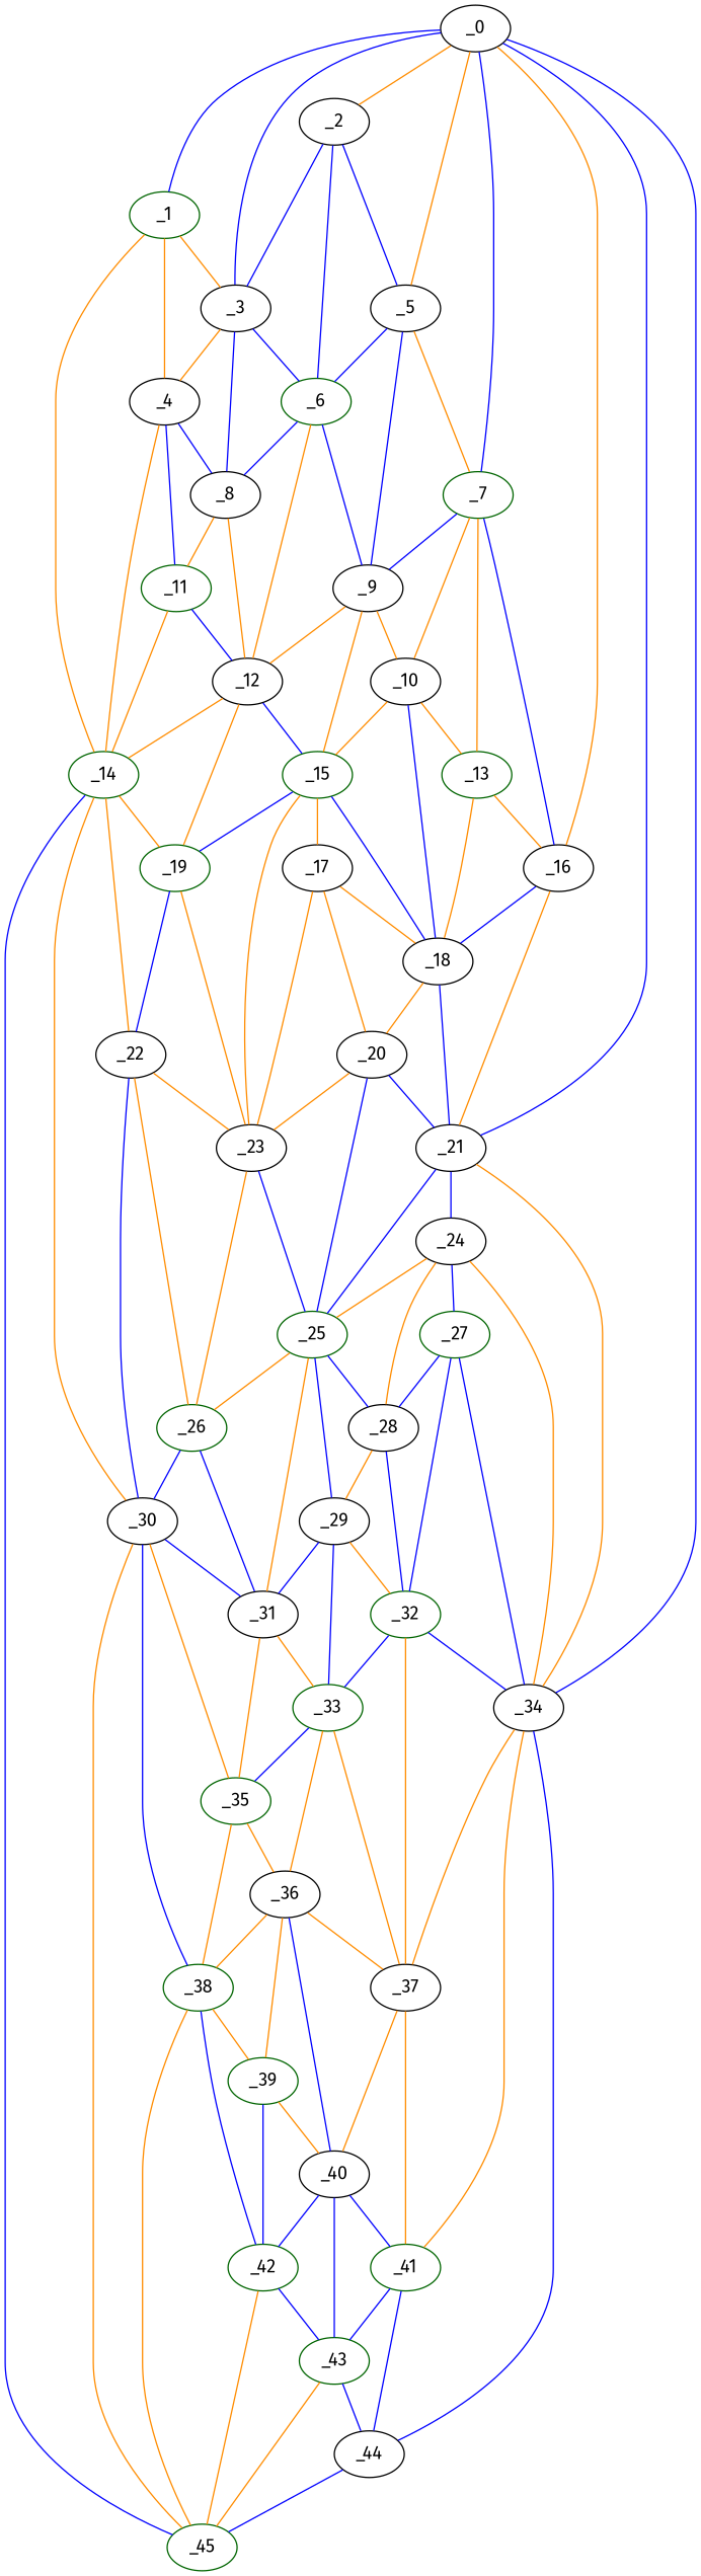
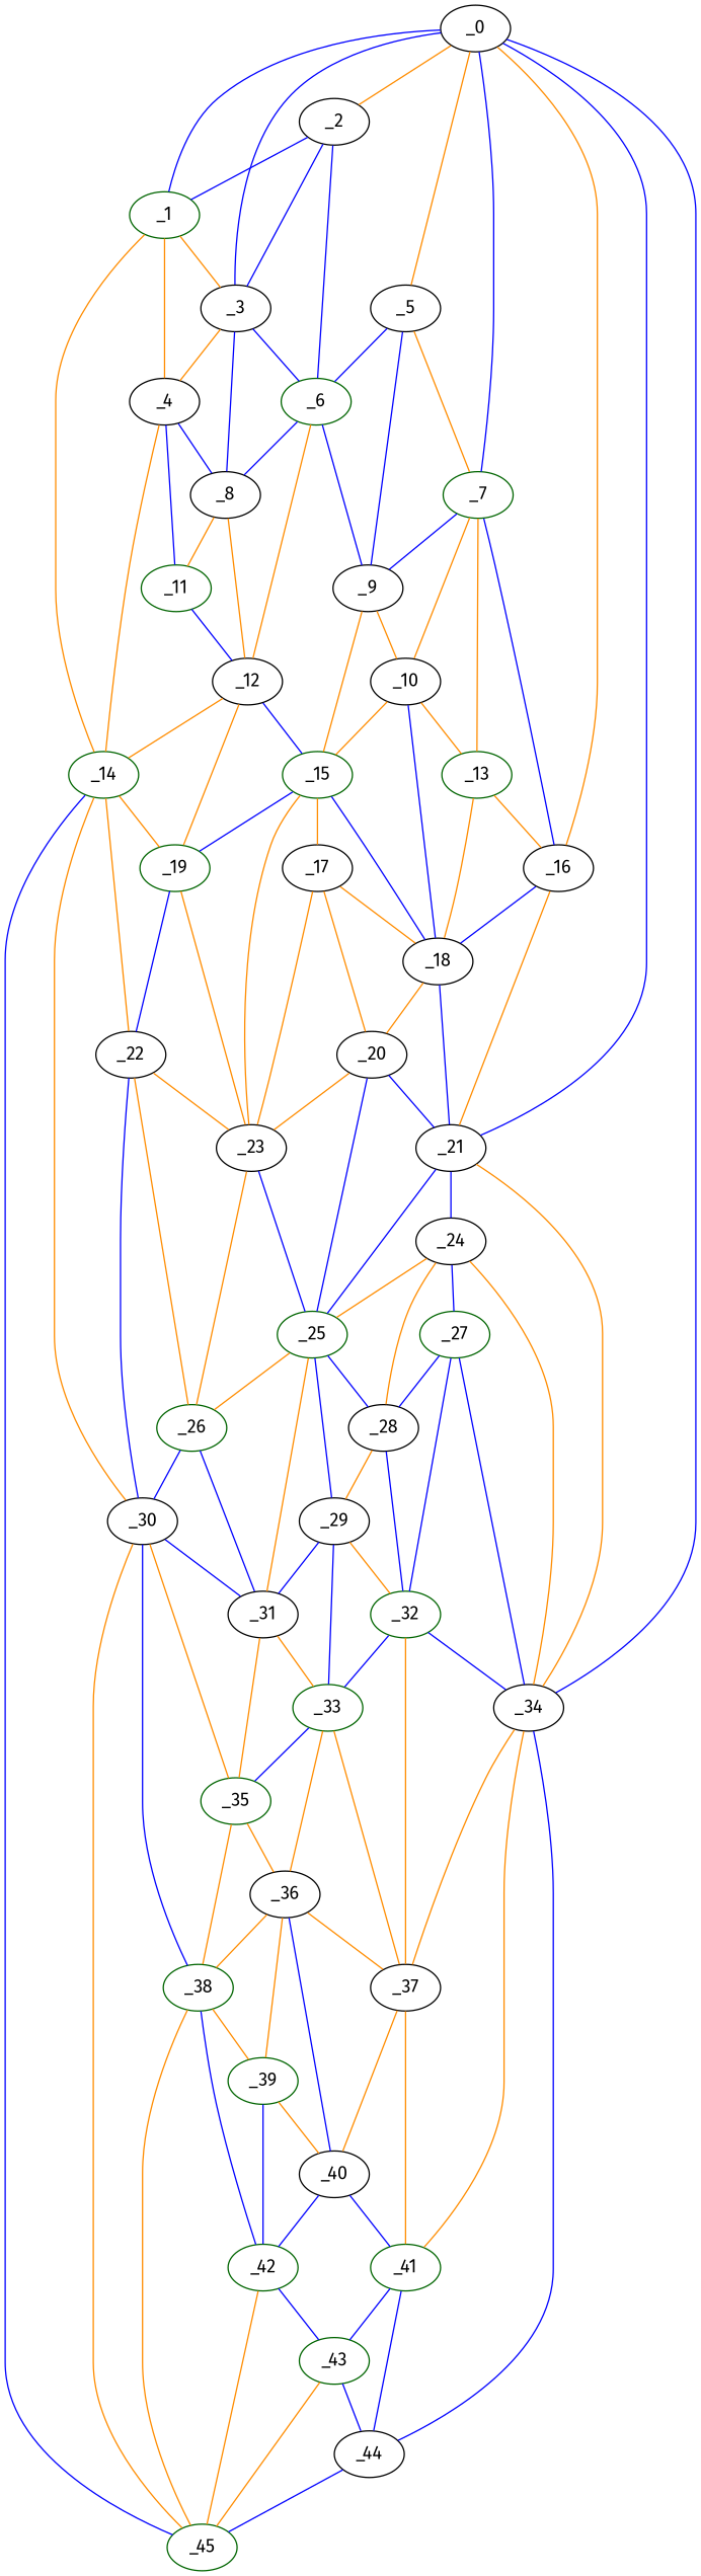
  graph {
    fontname="Fira Sans"
    node [color=black fontname="Fira Sans" x=90 y=73]
    edge [color=darkorange fontname="Fira Sans" valence=2]
    _0 [x=5]
    _1 [color=darkgreen x=7 y=37]
    _2 [x=13 y=71]
    _3 [x=16 y=57]
    _5 [x=22 y=74]
    _7 [color=darkgreen x=26 y=75]
    _16 [x=46 y=82]
    _21 [x=55 y=86]
    _34 [y=101]
    _4 [x=20 y=36]
    _14 [color=darkgreen x=41 y=25]
    _6 [color=darkgreen x=23 y=59]
    _8 [x=27 y=38]
    _9 [x=31 y=65]
    _10 [x=35 y=74]
    _13 [color=darkgreen x=40 y=79]
    _18 [x=47]
    _25 [color=darkgreen x=65]
    _24 [x=63 y=88]
    _37 [x=99 y=74]
    _41 [color=darkgreen x=109 y=82]
    _44 [x=123 y=87]
    _11 [color=darkgreen x=36 y=34]
    _19 [color=darkgreen x=53 y=41]
    _22 [x=62 y=42]
    _30 [x=77 y=47]
    _45 [color=darkgreen x=125 y=51]
    _12 [x=40 y=41]
    _15 [color=darkgreen x=42 y=66]
    _20 [x=54 y=70]
    _26 [color=darkgreen x=70 y=51]
    _31 [x=80 y=54]
    _28 [x=74 y=82]
    _29 [x=75 y=78]
    _27 [color=darkgreen x=73 y=91]
    _40 [x=106 y=69]
    _43 [color=darkgreen x=122 y=66]
    _23 [x=62 y=49]
    _35 [color=darkgreen x=91 y=52]
    _38 [color=darkgreen x=101 y=53]
    _17 [x=47 y=69]
    _33 [color=darkgreen y=64]
    _36 [x=98 y=64]
    _39 [color=darkgreen x=105 y=62]
    _42 [color=darkgreen x=111 y=56]
    _32 [color=darkgreen x=81 y=78]
    _0 -- _1 [color=blue valence=1]
    _0 -- _2 [valence=1]
    _0 -- _3 [color=blue valence=1]
    _0 -- _5 [valence=1]
    _0 -- _7 [color=blue]
    _0 -- _16 [valence=1]
    _0 -- _21 [color=blue valence=1]
    _0 -- _34 [color=blue valence=1]
    _1 -- _3
    _1 -- _4 [valence=1]
    _1 -- _14 [valence=1]
    _2 -- _3 [color=blue]
-   _2 -- _5 [color=blue]
+   _2 -- _1 [color=blue]
    _2 -- _6 [color=blue valence=1]
    _3 -- _4
    _3 -- _6 [color=blue valence=1]
    _3 -- _8 [color=blue]
    _5 -- _7 [valence=1]
    _5 -- _6 [color=blue valence=1]
    _5 -- _9 [color=blue]
    _7 -- _16 [color=blue valence=1]
    _7 -- _9 [color=blue]
    _7 -- _10
    _7 -- _13
    _16 -- _21
    _16 -- _18 [color=blue]
    _21 -- _34
    _21 -- _25 [color=blue]
    _21 -- _24 [color=blue valence=1]
    _34 -- _37 [valence=1]
    _34 -- _41 [valence=1]
    _34 -- _44 [color=blue valence=1]
    _4 -- _14
    _4 -- _8 [color=blue]
    _4 -- _11 [color=blue]
    _14 -- _19 [valence=1]
    _14 -- _22
    _14 -- _30 [valence=1]
    _14 -- _45 [color=blue valence=1]
    _6 -- _8 [color=blue]
    _6 -- _9 [color=blue]
    _6 -- _12 [valence=1]
    _8 -- _11
    _8 -- _12 [valence=1]
    _9 -- _10
-   _9 -- _12
    _9 -- _15
    _10 -- _13 [valence=1]
    _10 -- _18 [color=blue]
    _10 -- _15
    _13 -- _16 [valence=1]
    _13 -- _18
    _18 -- _21 [color=blue valence=1]
    _18 -- _20 [valence=1]
    _25 -- _26 [valence=1]
    _25 -- _31
    _25 -- _28 [color=blue valence=1]
    _25 -- _29 [color=blue]
    _24 -- _34
    _24 -- _25
    _24 -- _28
    _24 -- _27 [color=blue]
    _37 -- _41
    _37 -- _40
    _41 -- _44 [color=blue valence=1]
    _41 -- _43 [color=blue]
    _44 -- _45 [color=blue valence=1]
-   _11 -- _14
    _11 -- _12 [color=blue]
    _19 -- _22 [color=blue]
    _19 -- _23 [valence=1]
    _22 -- _30 [color=blue]
    _22 -- _26 [valence=1]
    _22 -- _23
    _30 -- _45
    _30 -- _31 [color=blue]
    _30 -- _35
    _30 -- _38 [color=blue valence=1]
    _12 -- _14
    _12 -- _19
    _12 -- _15 [color=blue valence=1]
    _15 -- _18 [color=blue]
    _15 -- _19 [color=blue valence=1]
    _15 -- _23
    _15 -- _17 [valence=1]
    _20 -- _21 [color=blue]
    _20 -- _25 [color=blue valence=1]
    _20 -- _23 [valence=1]
    _26 -- _30 [color=blue valence=1]
    _26 -- _31 [color=blue]
    _31 -- _35 [valence=1]
    _31 -- _33
    _28 -- _29
    _28 -- _32 [color=blue]
    _29 -- _31 [color=blue valence=1]
    _29 -- _33 [color=blue]
    _29 -- _32
    _27 -- _34 [color=blue]
    _27 -- _28 [color=blue]
    _27 -- _32 [color=blue]
    _40 -- _41 [color=blue valence=1]
-   _40 -- _43 [color=blue]
    _40 -- _42 [color=blue valence=1]
    _43 -- _44 [color=blue]
    _43 -- _45 [valence=1]
    _23 -- _25 [color=blue valence=1]
    _23 -- _26
    _35 -- _38 [valence=1]
    _35 -- _36
    _38 -- _45
    _38 -- _39
    _38 -- _42 [color=blue]
    _17 -- _18 [valence=1]
    _17 -- _20
    _17 -- _23
    _33 -- _37 [valence=1]
    _33 -- _35 [color=blue valence=1]
    _33 -- _36
    _36 -- _37
    _36 -- _40 [color=blue]
    _36 -- _38
    _36 -- _39
    _39 -- _40
    _39 -- _42 [color=blue]
    _42 -- _45
    _42 -- _43 [color=blue]
    _32 -- _34 [color=blue]
    _32 -- _37
    _32 -- _33 [color=blue]
  }
